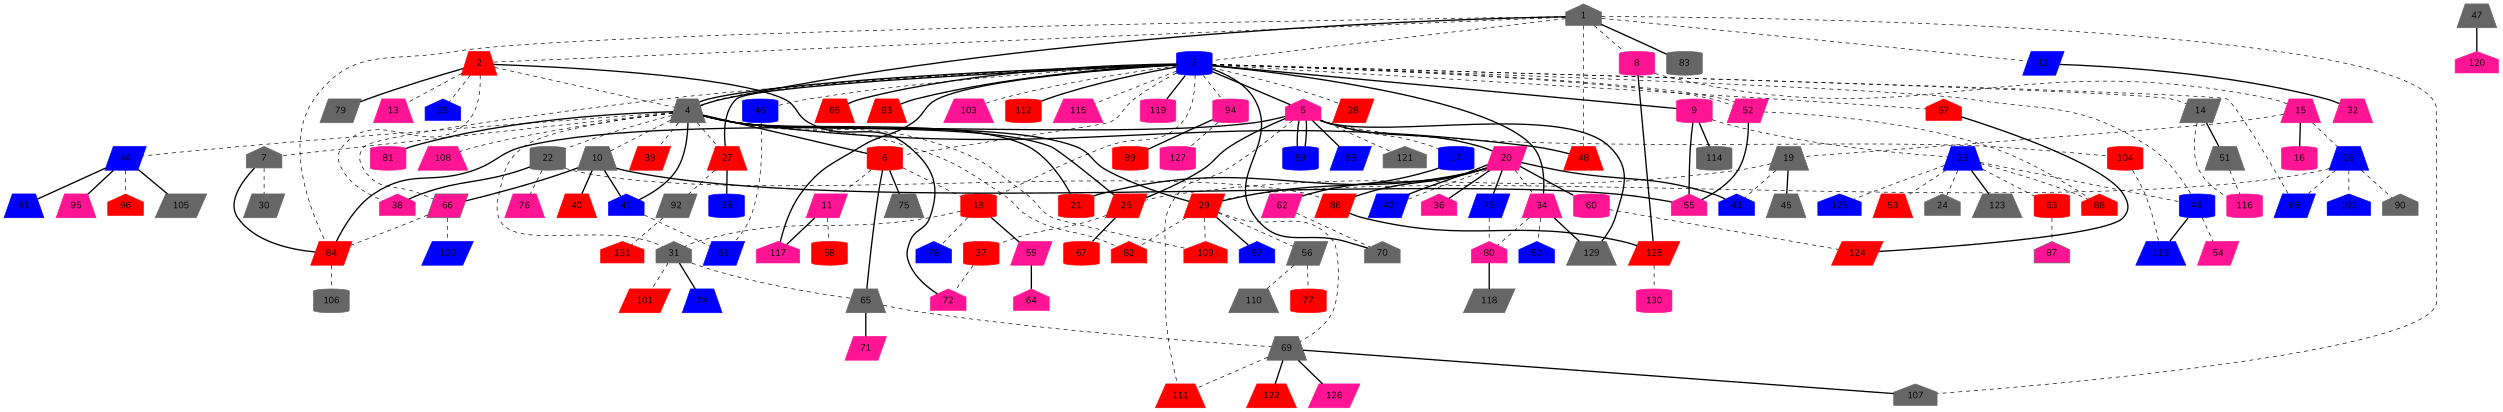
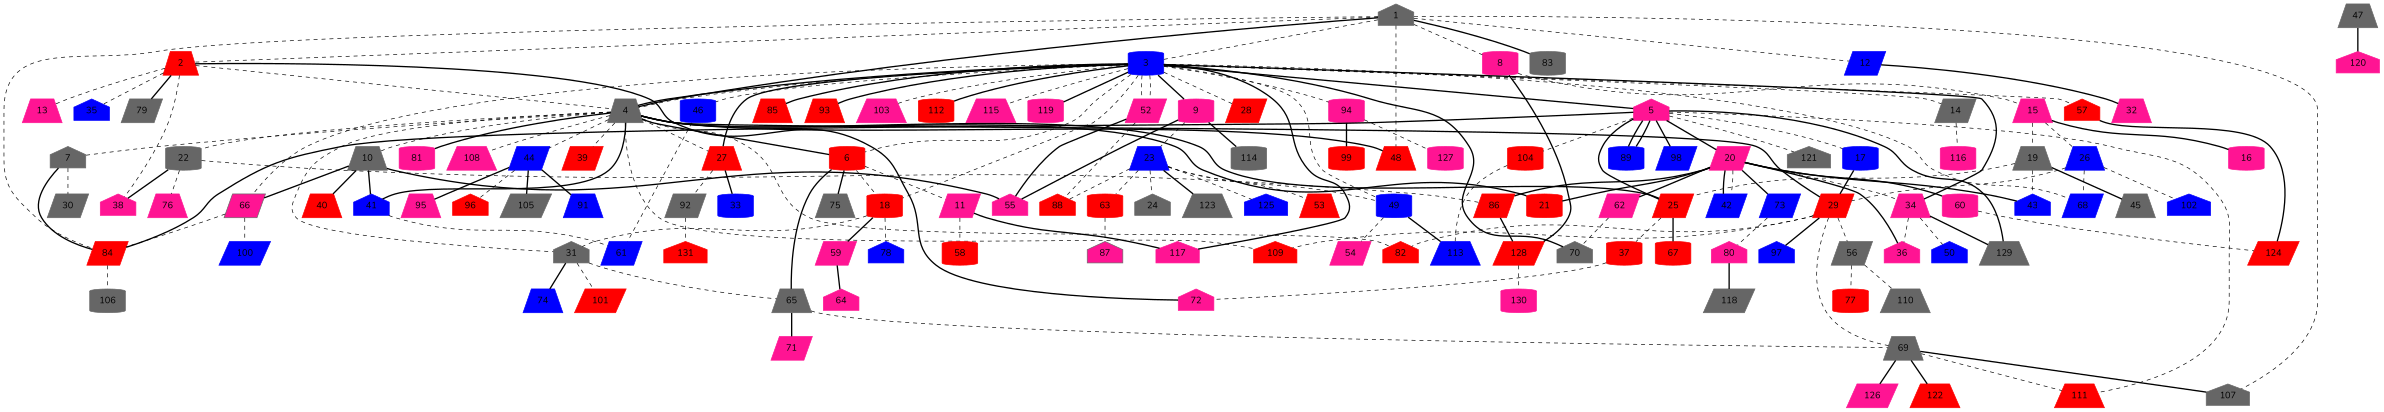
  graph {
    fontname=Nunito
    node [color=deeppink fontname=Nunito shape=trapezium style=filled]
    edge [fontname=Nunito style=dashed]
    1 [color=gray40 shape=house]
    2 [color=red]
    3 [color=blue shape=cylinder]
    4 [color=gray40]
    8 [shape=cylinder]
    12 [color=blue shape=parallelogram]
    48 [color=red]
    83 [color=gray40 shape=cylinder]
    84 [color=red shape=parallelogram]
    107 [color=gray40 shape=house]
    13
    35 [color=blue shape=house]
    38 [shape=house]
    72 [shape=house]
    79 [color=gray40 shape=parallelogram]
    5 [shape=house]
    6 [color=red shape=cylinder]
    9 [shape=cylinder]
    14 [color=gray40 shape=parallelogram]
    18 [color=red shape=cylinder]
    27 [color=red]
    28 [color=red shape=parallelogram]
    34
    46 [color=blue shape=cylinder]
    49 [color=blue shape=cylinder]
    52 [shape=parallelogram]
    57 [color=red shape=house]
    66 [color=gray40 fillcolor=deeppink shape=parallelogram]
    68 [color=blue shape=parallelogram]
    70 [color=gray40 shape=house]
    85 [color=red]
    93 [color=red]
    94 [shape=cylinder]
    103
    112 [color=red shape=cylinder]
    115
    117 [shape=house]
    119 [shape=cylinder]
    7 [color=gray40 shape=house]
    10 [color=gray40]
    21 [color=red shape=cylinder]
    22 [color=gray40 shape=cylinder]
    25 [color=red shape=parallelogram]
    29 [color=red shape=parallelogram]
    31 [color=gray40 shape=house]
    39 [color=red shape=parallelogram]
    41 [color=blue shape=house]
    44 [color=blue shape=parallelogram]
    81 [shape=cylinder]
    82 [color=red shape=house]
    108
    109 [color=red shape=house]
    15
    128 [color=red shape=parallelogram]
    32
    106 [color=gray40 shape=cylinder]
    17 [color=blue shape=cylinder]
    20 [shape=parallelogram]
    89 [color=blue shape=cylinder]
    98 [color=blue shape=parallelogram]
    104 [color=red shape=cylinder]
    111 [color=red]
    121 [color=gray40 shape=house]
    129 [color=gray40]
    11 [shape=parallelogram]
    65 [color=gray40]
    75 [color=gray40]
    23 [color=blue]
    55 [shape=house]
    114 [color=gray40 shape=cylinder]
-   51 [color=gray40]
    116 [shape=cylinder]
    59 [shape=parallelogram]
    78 [color=blue shape=house]
    33 [color=blue shape=cylinder]
    92 [color=gray40 shape=parallelogram]
    50 [color=blue shape=house]
    80 [shape=house]
    61 [color=blue shape=parallelogram]
    54 [shape=parallelogram]
    113 [color=blue]
    88 [color=red shape=house]
    124 [color=red shape=parallelogram]
    100 [color=blue shape=parallelogram]
    99 [color=red shape=cylinder]
    127 [shape=cylinder]
    30 [color=gray40 shape=parallelogram]
    40 [color=red]
    86 [color=red shape=parallelogram]
    76
    37 [color=red shape=cylinder]
    67 [color=red shape=cylinder]
    56 [color=gray40 shape=parallelogram]
    69 [color=gray40]
    97 [color=blue shape=house]
    74 [color=blue]
    101 [color=red shape=parallelogram]
    91 [color=blue]
    95
    96 [color=red shape=house]
    105 [color=gray40 shape=parallelogram]
    43 [color=blue shape=house]
    36 [shape=house]
    42 [color=blue shape=parallelogram]
    60 [shape=cylinder]
    62 [shape=parallelogram]
    73 [color=blue shape=parallelogram]
    58 [color=red shape=cylinder]
    71 [shape=parallelogram]
    16 [shape=cylinder]
    19 [color=gray40]
    26 [color=blue]
    130 [shape=cylinder]
    24 [color=gray40 shape=house]
    53 [color=red]
    63 [color=red shape=cylinder]
    123 [color=gray40]
    125 [color=blue shape=house]
    45 [color=gray40]
-   90 [color=gray40 shape=house]
    102 [color=blue shape=house]
    64 [shape=house]
    47 [color=gray40]
    120 [shape=house]
    87 [color=gray40 fillcolor=deeppink shape=house]
    131 [color=red shape=house]
    77 [color=red shape=cylinder]
    110 [color=gray40]
    122 [color=red]
    126 [shape=parallelogram]
    118 [color=gray40 shape=parallelogram]
    1 -- 2
    1 -- 3
    1 -- 4 [style=bold]
    1 -- 8
    1 -- 12
    1 -- 48
    1 -- 83 [style=bold]
    1 -- 84
    1 -- 107
    2 -- 4
    2 -- 13
    2 -- 35
    2 -- 38
    2 -- 72 [style=bold]
    2 -- 79 [style=bold]
    3 -- 4 [style=bold]
    3 -- 4
    3 -- 5 [style=bold]
    3 -- 6
    3 -- 9 [style=bold]
    3 -- 14
    3 -- 18
    3 -- 27 [style=bold]
    3 -- 28
    3 -- 34 [style=bold]
    3 -- 46
    3 -- 49
    3 -- 52
    3 -- 52
    3 -- 57
    3 -- 66
    3 -- 68
    3 -- 70 [style=bold]
    3 -- 85 [style=bold]
    3 -- 93 [style=bold]
    3 -- 94
    3 -- 103
    3 -- 112 [style=bold]
    3 -- 115
    3 -- 117 [style=bold]
    3 -- 119 [style=bold]
    4 -- 48 [style=bold]
    4 -- 6 [style=bold]
    4 -- 27
    4 -- 7
    4 -- 10
    4 -- 21 [style=bold]
    4 -- 22
    4 -- 25 [style=bold]
    4 -- 29 [style=bold]
    4 -- 31
    4 -- 39
    4 -- 41 [style=bold]
    4 -- 44
    4 -- 81 [style=bold]
    4 -- 82
    4 -- 108
    4 -- 109
    8 -- 15
    8 -- 128 [style=bold]
    12 -- 32 [style=bold]
    84 -- 106
    5 -- 84 [style=bold]
    5 -- 25 [style=bold]
    5 -- 17
    5 -- 20 [style=bold]
    5 -- 89 [style=bold]
    5 -- 89 [style=bold]
    5 -- 98 [style=bold]
    5 -- 104
    5 -- 111
    5 -- 121
    5 -- 129 [style=bold]
    6 -- 18
    6 -- 11
    6 -- 65 [style=bold]
    6 -- 75 [style=bold]
    9 -- 23
    9 -- 55 [style=bold]
    9 -- 114 [style=bold]
-   14 -- 51 [style=bold]
    14 -- 116
    18 -- 31
    18 -- 59 [style=bold]
    18 -- 78
    27 -- 33 [style=bold]
    27 -- 92
    34 -- 129 [style=bold]
    34 -- 50
-   34 -- 80
+   34 -- 36
    46 -- 61
    49 -- 54
    49 -- 113 [style=bold]
    52 -- 55 [style=bold]
    52 -- 88
    57 -- 124 [style=bold]
    66 -- 84
    66 -- 100
    94 -- 99 [style=bold]
    94 -- 127
    7 -- 84 [style=bold]
    7 -- 30
    10 -- 66 [style=bold]
    10 -- 41 [style=bold]
    10 -- 55 [style=bold]
    10 -- 40 [style=bold]
    22 -- 38 [style=bold]
    22 -- 86
    22 -- 76
    25 -- 37
    25 -- 67 [style=bold]
    29 -- 82
    29 -- 109
    29 -- 56
    29 -- 69
    29 -- 97 [style=bold]
    31 -- 65
    31 -- 74 [style=bold]
    31 -- 101
    41 -- 61
    44 -- 91 [style=bold]
    44 -- 95 [style=bold]
    44 -- 96
    44 -- 105 [style=bold]
    15 -- 16 [style=bold]
    15 -- 19
    15 -- 26
    128 -- 130
    17 -- 29 [style=bold]
    20 -- 34
    20 -- 21 [style=bold]
    20 -- 86 [style=bold]
    20 -- 43 [style=bold]
    20 -- 36 [style=bold]
    20 -- 42 [style=bold]
    20 -- 42
    20 -- 60 [style=bold]
    20 -- 62 [style=bold]
    20 -- 73 [style=bold]
    104 -- 113
    11 -- 117 [style=bold]
    11 -- 58
    65 -- 69
    65 -- 71 [style=bold]
    23 -- 49
    23 -- 88
    23 -- 24
    23 -- 53
    23 -- 63
    23 -- 123 [style=bold]
    23 -- 125
-   51 -- 116
    59 -- 64 [style=bold]
    92 -- 131
    80 -- 118 [style=bold]
    86 -- 128 [style=bold]
    37 -- 72
    56 -- 77
    56 -- 110
    69 -- 107 [style=bold]
    69 -- 111
    69 -- 122 [style=bold]
    69 -- 126 [style=bold]
    60 -- 124
    62 -- 70
    73 -- 80
    19 -- 25
    19 -- 43
    19 -- 45 [style=bold]
    26 -- 68
    26 -- 29
-   26 -- 90
    26 -- 102
    63 -- 87
    47 -- 120 [style=bold]
  }
